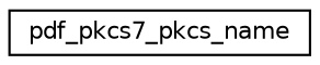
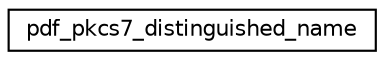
  digraph {
    rankdir=TB
-   n1 [color=black fillcolor=white fontname=Helvetica fontsize=10 height=0.2 label=pdf_pkcs7_pkcs_name shape=record style=filled width=0.4]
+   n1 [color=black fillcolor=white fontname=Helvetica fontsize=10 height=0.2 label=pdf_pkcs7_distinguished_name shape=record style=filled width=0.4]
  }
